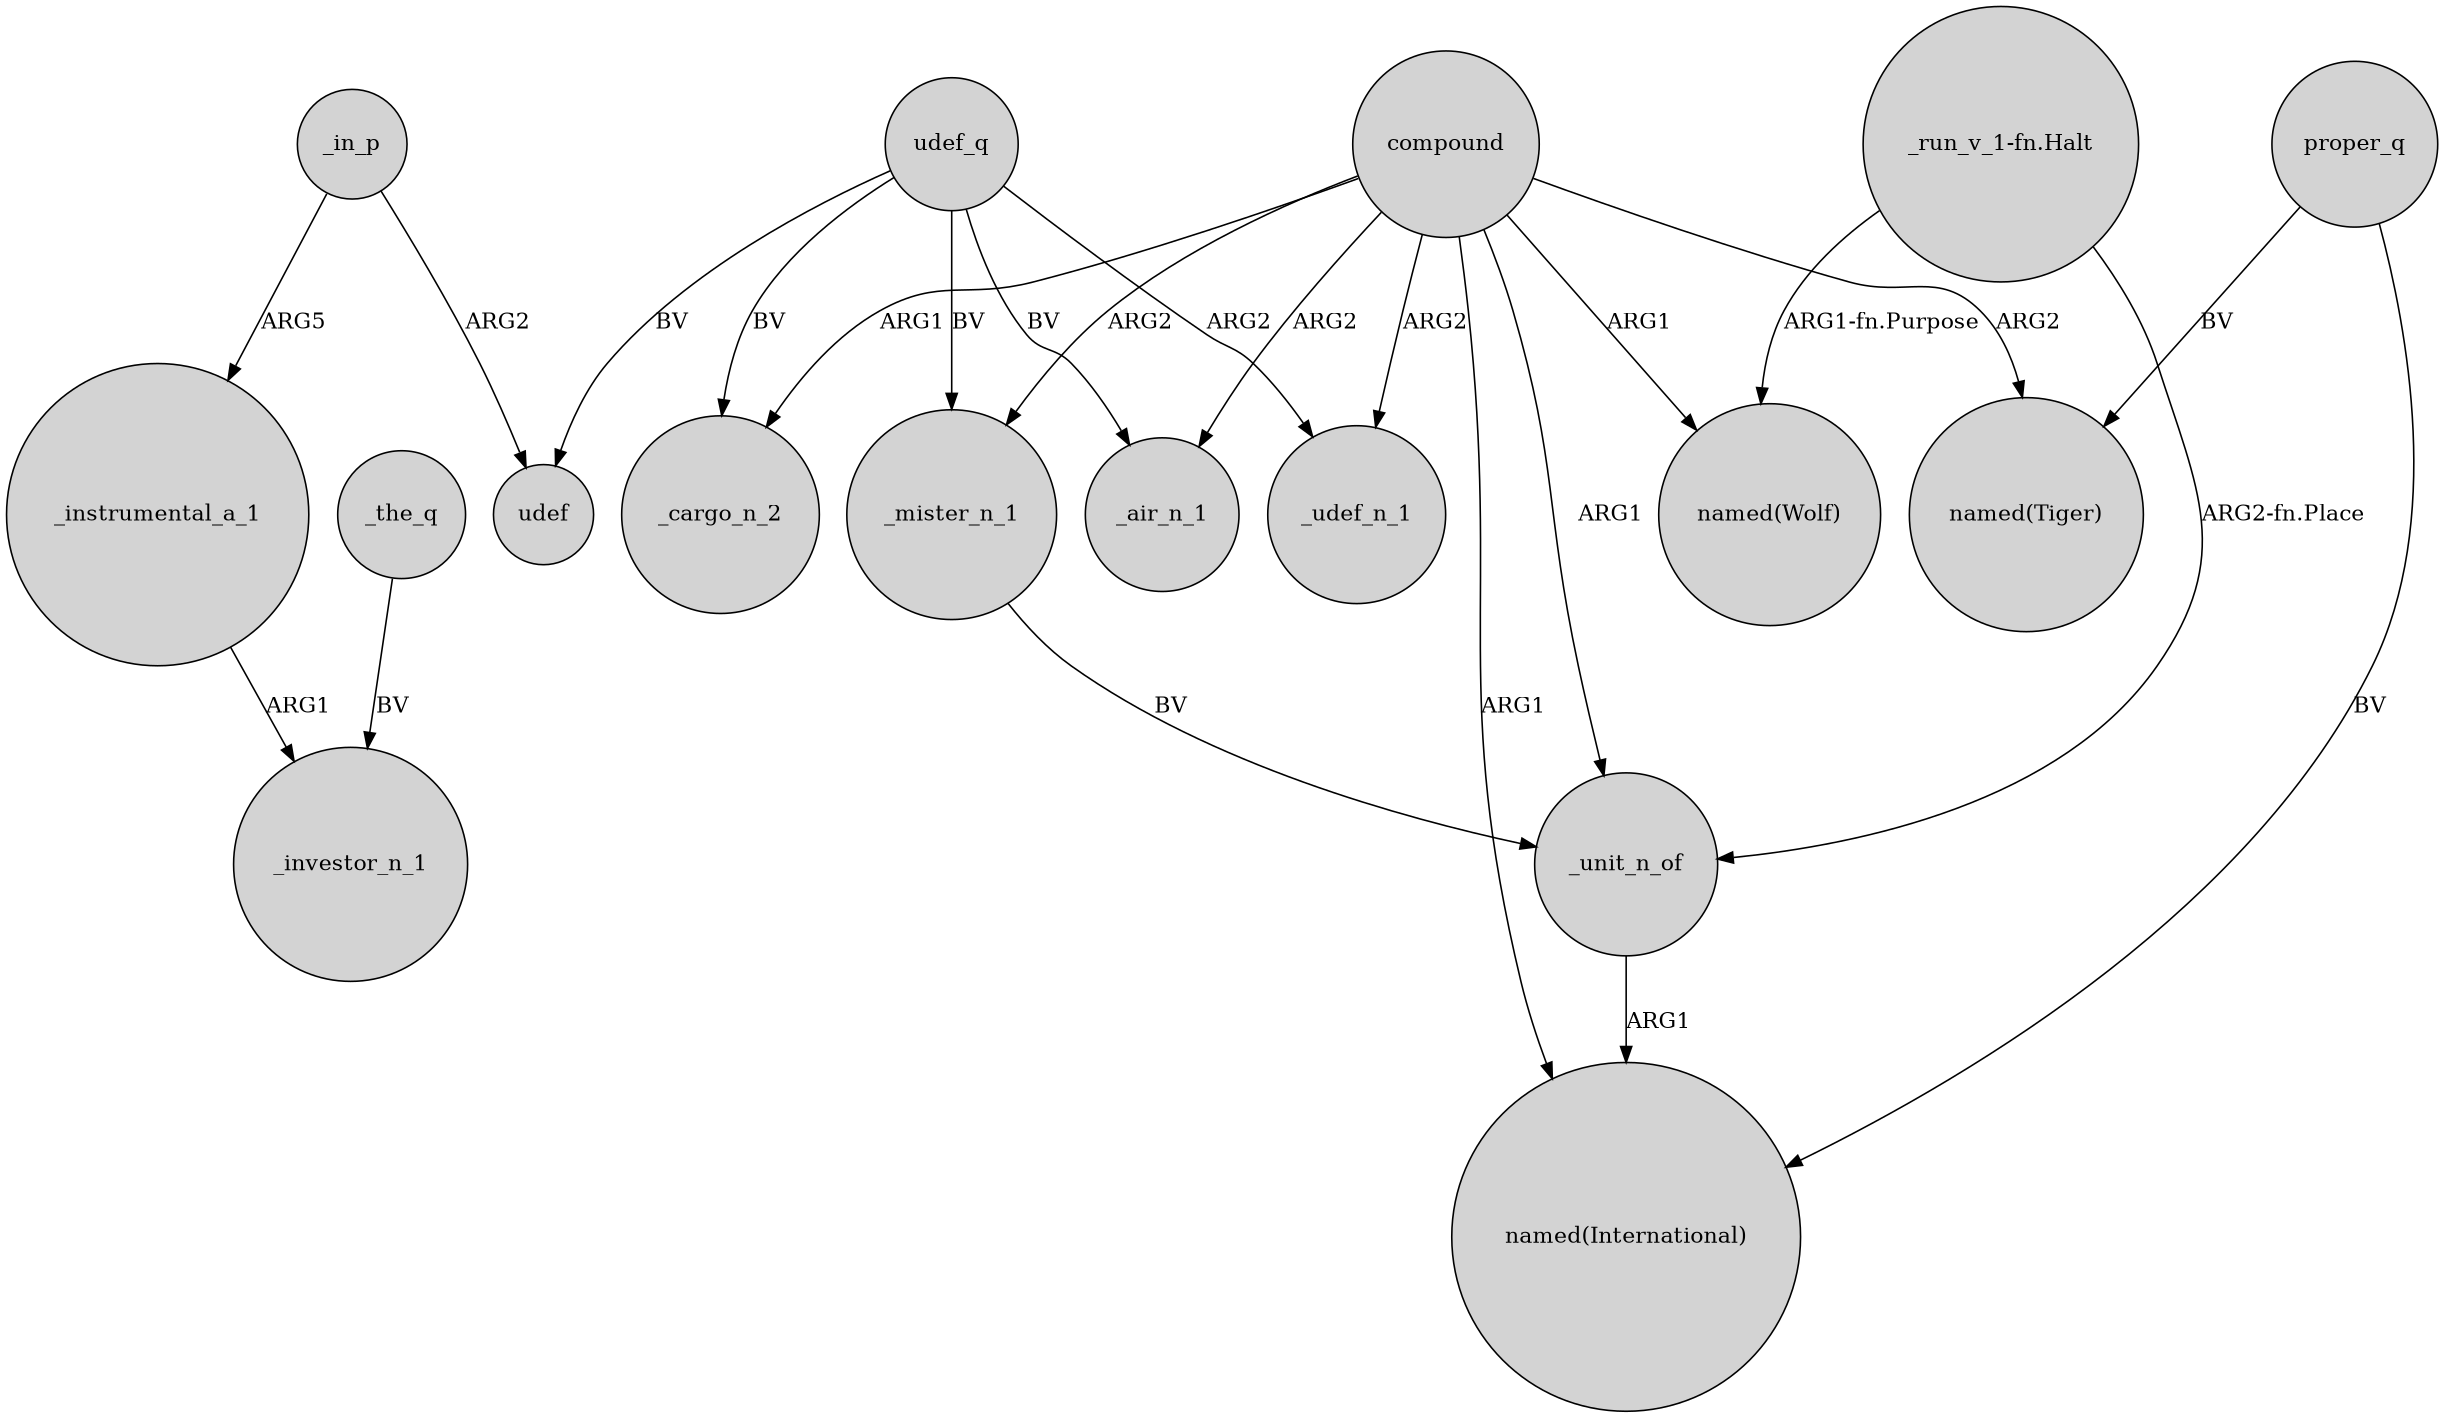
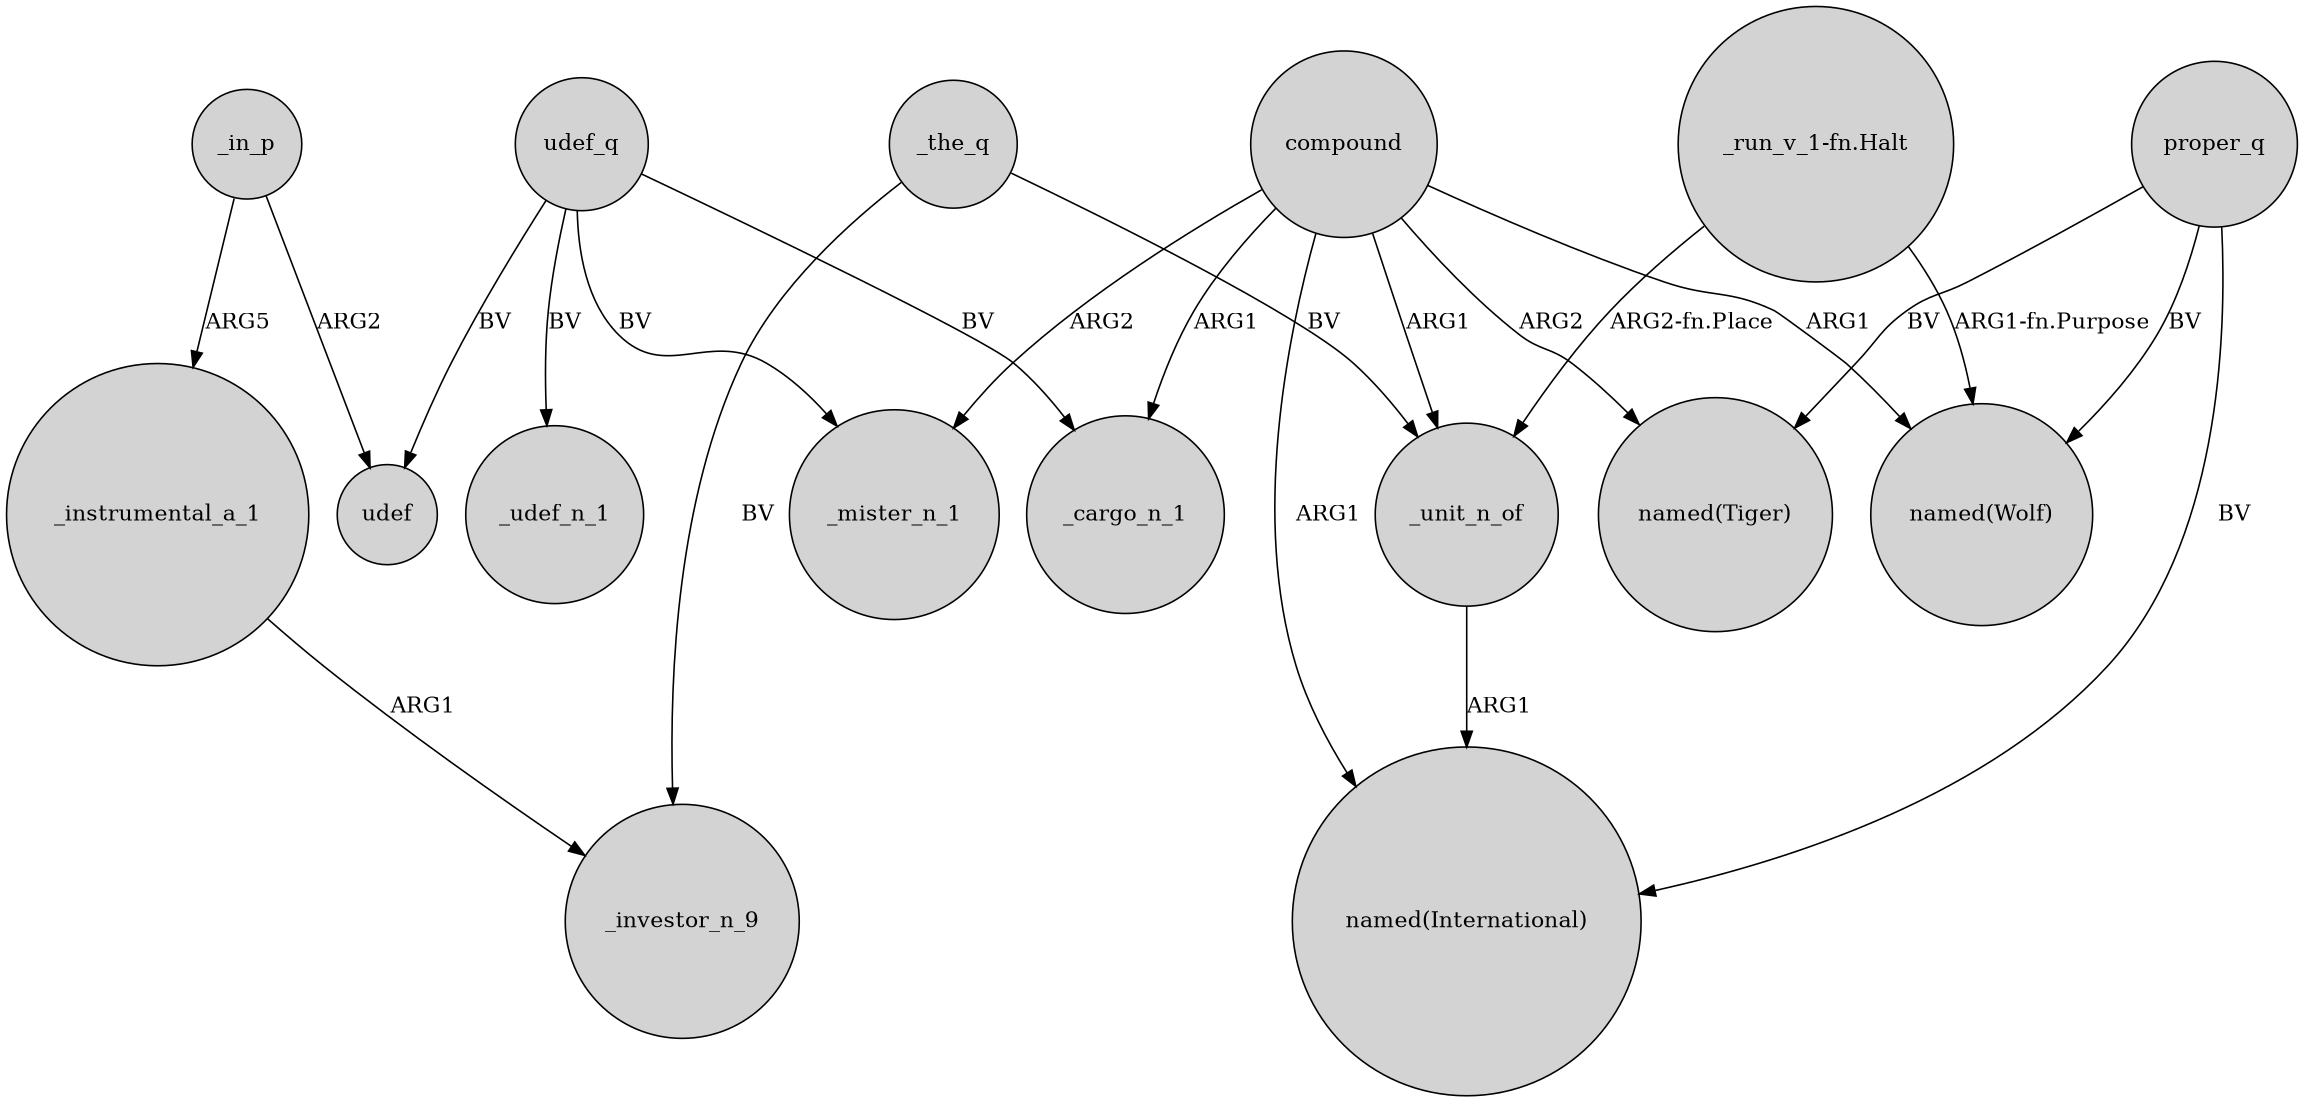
  digraph {
    node [shape=circle style=filled]
    _the_q
-   _investor_n_1
+   _investor_n_1 [label=_investor_n_9]
    _unit_n_of
    "named(International)"
    compound
    _mister_n_1
    "named(Tiger)"
-   _air_n_1
-   _cargo_n_1 [label=_cargo_n_2]
+   _cargo_n_1
    "named(Wolf)"
    n11 [label=_udef_n_1]
    n12 [label=udef]
    "_run_v_1-fn.Halt"
    udef_q
    proper_q
    _in_p
    _instrumental_a_1
    _the_q -> _investor_n_1 [label=BV]
-   _mister_n_1 -> _unit_n_of [label=BV]
+   _the_q -> _unit_n_of [label=BV]
    _unit_n_of -> "named(International)" [label=ARG1]
    compound -> _unit_n_of [label=ARG1]
    compound -> "named(International)" [label=ARG1]
    compound -> _mister_n_1 [label=ARG2]
    compound -> "named(Tiger)" [label=ARG2]
-   compound -> _air_n_1 [label=ARG2]
    compound -> _cargo_n_1 [label=ARG1]
    compound -> "named(Wolf)" [label=ARG1]
-   compound -> n11 [label=ARG2]
    "_run_v_1-fn.Halt" -> _unit_n_of [label="ARG2-fn.Place"]
    "_run_v_1-fn.Halt" -> "named(Wolf)" [label="ARG1-fn.Purpose"]
    udef_q -> _mister_n_1 [label=BV]
-   udef_q -> _air_n_1 [label=BV]
    udef_q -> _cargo_n_1 [label=BV]
-   udef_q -> n11 [label=ARG2]
+   udef_q -> n11 [label=BV]
    udef_q -> n12 [label=BV]
    proper_q -> "named(International)" [label=BV]
    proper_q -> "named(Tiger)" [label=BV]
+   proper_q -> "named(Wolf)" [label=BV]
    _in_p -> n12 [label=ARG2]
    _in_p -> _instrumental_a_1 [label=ARG5]
    _instrumental_a_1 -> _investor_n_1 [label=ARG1]
  }
